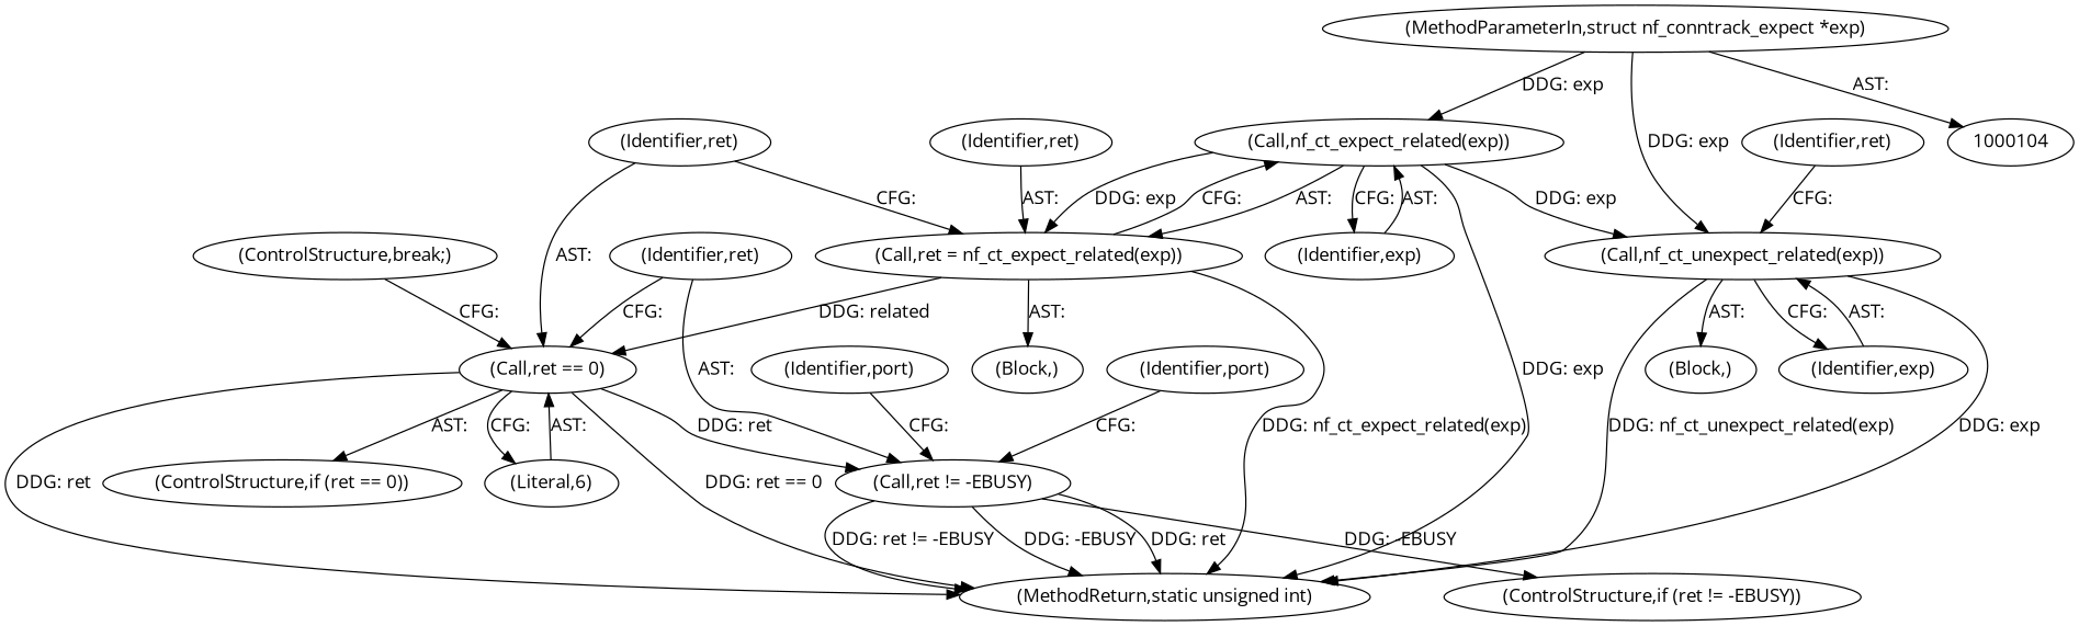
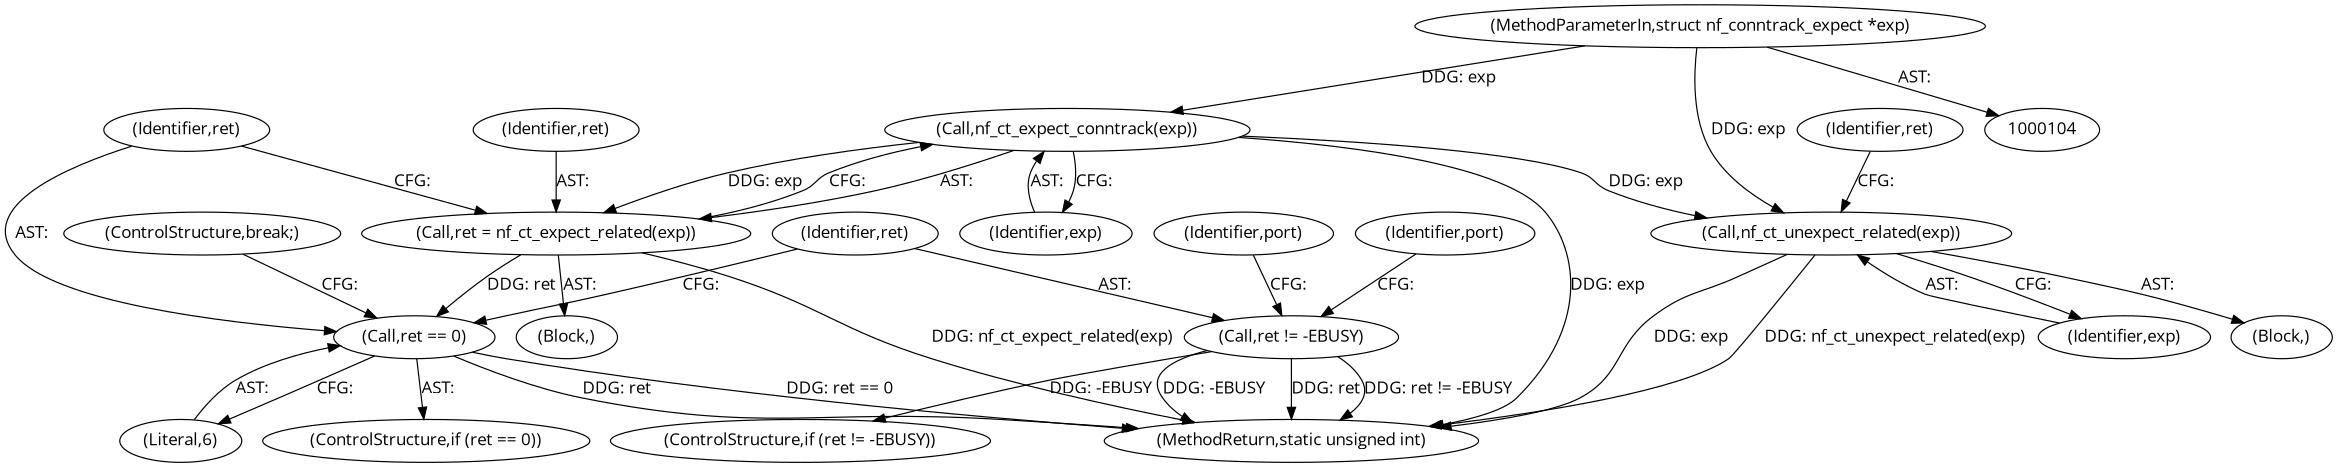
  digraph {
    fontname="Open Sans"
    node [fontname="Open Sans"]
    edge [fontname="Open Sans"]
-   n1 [label="(Call,nf_ct_expect_related(exp))"]
+   n1 [label="(Call,nf_ct_expect_conntrack(exp))"]
    n2 [label="(Call,ret = nf_ct_expect_related(exp))"]
    n3 [label="(Call,nf_ct_unexpect_related(exp))"]
    n4 [label="(MethodReturn,static unsigned int)"]
    n5 [label="(Identifier,exp)"]
    n6 [label="(Call,ret == 0)"]
    n7 [label="(Block,)"]
    n8 [label="(Identifier,exp)"]
    n9 [label="(Block,)"]
    n10 [label="(MethodParameterIn,struct nf_conntrack_expect *exp)"]
    1000104
    n12 [label="(Call,ret != -EBUSY)"]
    n13 [label="(ControlStructure,if (ret == 0))"]
    n14 [label="(Literal,6)"]
    n15 [label="(ControlStructure,if (ret != -EBUSY))"]
    n16 [label="(ControlStructure,break;)"]
    n17 [label="(Identifier,ret)"]
    n18 [label="(Identifier,ret)"]
    n19 [label="(Identifier,port)"]
    n20 [label="(Identifier,ret)"]
    n21 [label="(Identifier,port)"]
    n22 [label="(Identifier,ret)"]
    n1 -> n2 [label="AST: "]
    n1 -> n2 [label="DDG: exp"]
    n1 -> n3 [label="DDG: exp"]
    n1 -> n4 [label="DDG: exp"]
    n1 -> n5 [label="CFG: "]
    n2 -> n1 [label="CFG: "]
    n2 -> n4 [label="DDG: nf_ct_expect_related(exp)"]
-   n2 -> n6 [label="DDG: related"]
+   n2 -> n6 [label="DDG: ret"]
    n2 -> n7 [label="AST: "]
    n3 -> n4 [label="DDG: exp"]
    n3 -> n4 [label="DDG: nf_ct_unexpect_related(exp)"]
    n3 -> n8 [label="CFG: "]
    n3 -> n9 [label="AST: "]
    n5 -> n1 [label="AST: "]
    n6 -> n4 [label="DDG: ret == 0"]
    n6 -> n4 [label="DDG: ret"]
-   n6 -> n12 [label="DDG: ret"]
    n6 -> n13 [label="AST: "]
    n6 -> n14 [label="CFG: "]
    n8 -> n3 [label="AST: "]
    n10 -> n1 [label="DDG: exp"]
    n10 -> n3 [label="DDG: exp"]
    n10 -> 1000104 [label="AST: "]
    n12 -> n4 [label="DDG: -EBUSY"]
    n12 -> n4 [label="DDG: ret"]
    n12 -> n4 [label="DDG: ret != -EBUSY"]
    n12 -> n15 [label="DDG: -EBUSY"]
    n14 -> n6 [label="AST: "]
    n16 -> n6 [label="CFG: "]
    n17 -> n3 [label="CFG: "]
    n18 -> n2 [label="AST: "]
    n19 -> n12 [label="CFG: "]
    n20 -> n6 [label="CFG: "]
    n20 -> n12 [label="AST: "]
    n21 -> n12 [label="CFG: "]
    n22 -> n2 [label="CFG: "]
    n22 -> n6 [label="AST: "]
  }
